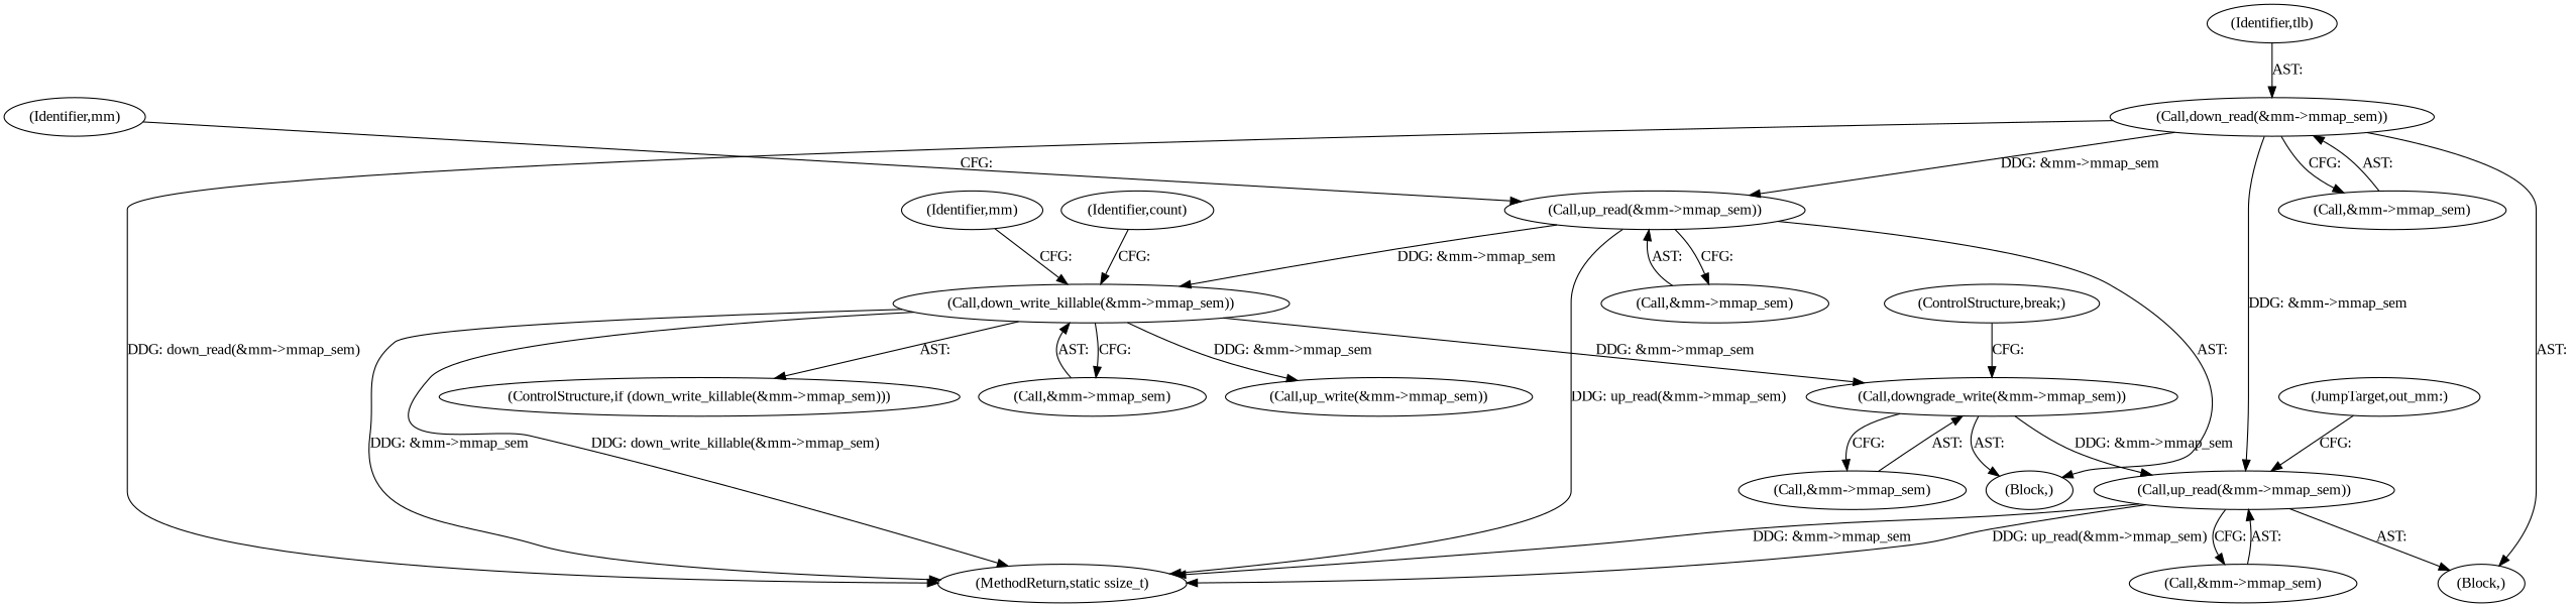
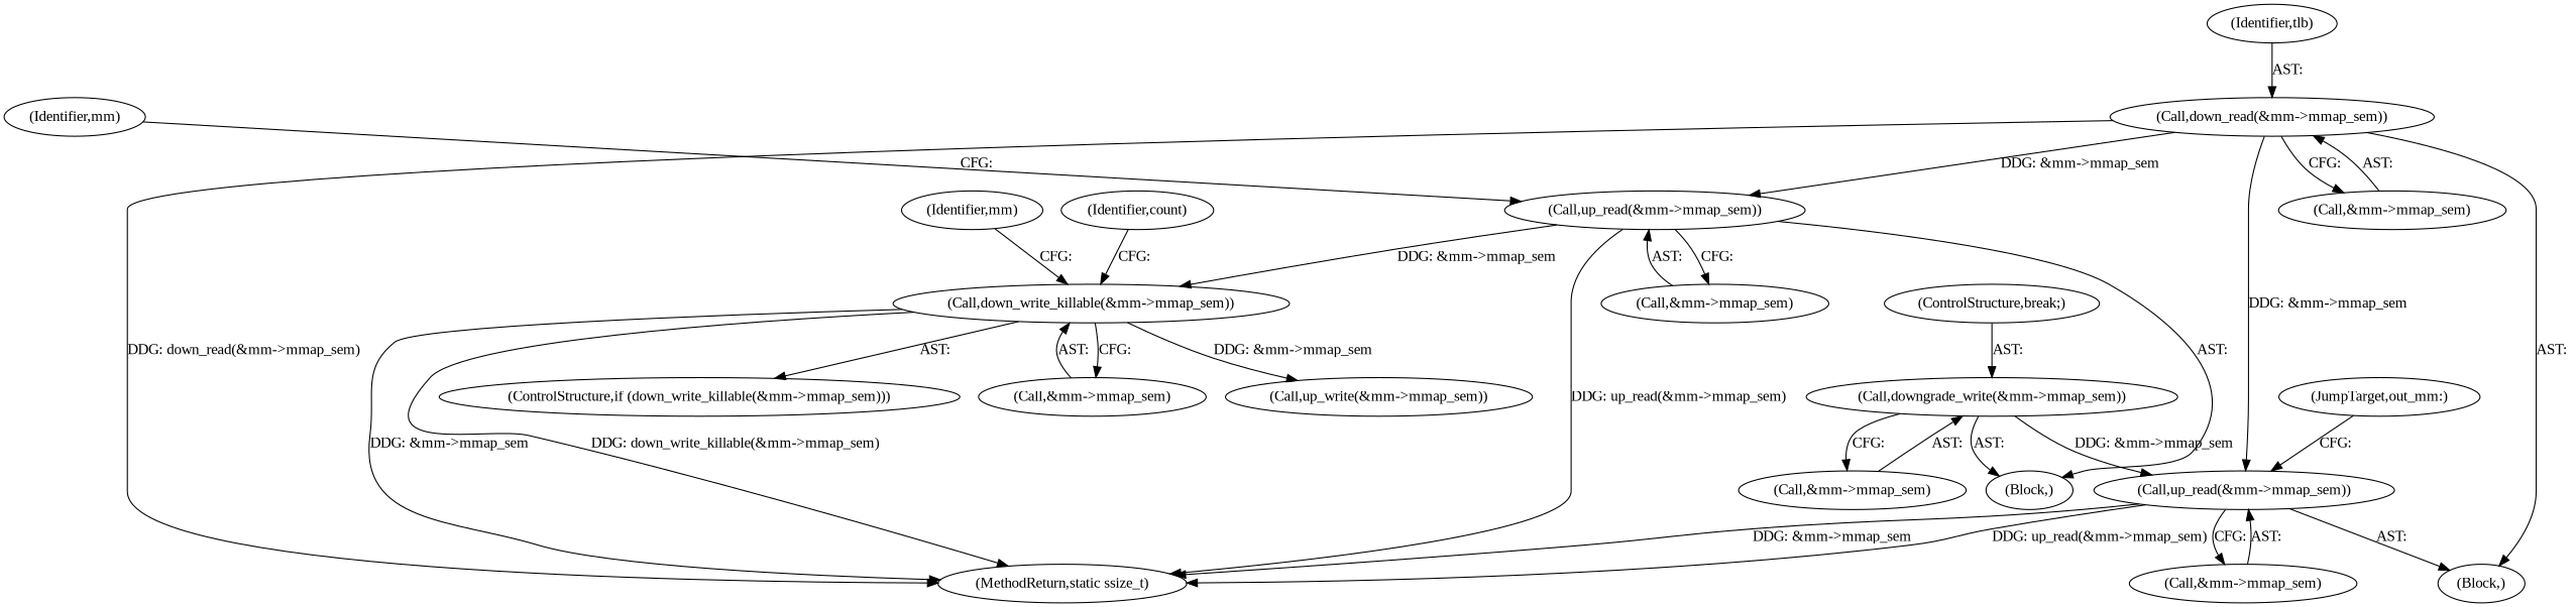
  digraph {
    fontname="Liberation Serif"
    node [fontname="Liberation Serif"]
    edge [fontname="Liberation Serif"]
    n1 [label="(Call,up_read(&mm->mmap_sem))"]
    n2 [label="(Block,)"]
    n3 [label="(Call,&mm->mmap_sem)"]
    n4 [label="(MethodReturn,static ssize_t)"]
    n5 [label="(Call,downgrade_write(&mm->mmap_sem))"]
    n6 [label="(Call,&mm->mmap_sem)"]
    n7 [label="(Block,)"]
    n8 [label="(Call,down_write_killable(&mm->mmap_sem))"]
    n9 [label="(ControlStructure,if (down_write_killable(&mm->mmap_sem)))"]
    n10 [label="(Call,&mm->mmap_sem)"]
    n11 [label="(Call,up_write(&mm->mmap_sem))"]
    n12 [label="(Call,up_read(&mm->mmap_sem))"]
    n13 [label="(Call,&mm->mmap_sem)"]
    n14 [label="(Call,down_read(&mm->mmap_sem))"]
    n15 [label="(Call,&mm->mmap_sem)"]
    n16 [label="(JumpTarget,out_mm:)"]
    n17 [label="(Identifier,tlb)"]
    n18 [label="(Identifier,count)"]
    n19 [label="(Identifier,mm)"]
    n20 [label="(ControlStructure,break;)"]
    n21 [label="(Identifier,mm)"]
    n1 -> n2 [label="AST: "]
    n1 -> n3 [label="CFG: "]
    n1 -> n4 [label="DDG: &mm->mmap_sem"]
    n1 -> n4 [label="DDG: up_read(&mm->mmap_sem)"]
    n3 -> n1 [label="AST: "]
    n5 -> n1 [label="DDG: &mm->mmap_sem"]
    n5 -> n6 [label="CFG: "]
    n5 -> n7 [label="AST: "]
    n6 -> n5 [label="AST: "]
    n8 -> n4 [label="DDG: &mm->mmap_sem"]
    n8 -> n4 [label="DDG: down_write_killable(&mm->mmap_sem)"]
-   n8 -> n5 [label="DDG: &mm->mmap_sem"]
    n8 -> n9 [label="AST: "]
    n8 -> n10 [label="CFG: "]
    n8 -> n11 [label="DDG: &mm->mmap_sem"]
    n10 -> n8 [label="AST: "]
    n12 -> n4 [label="DDG: up_read(&mm->mmap_sem)"]
    n12 -> n7 [label="AST: "]
    n12 -> n8 [label="DDG: &mm->mmap_sem"]
    n12 -> n13 [label="CFG: "]
    n13 -> n12 [label="AST: "]
    n14 -> n1 [label="DDG: &mm->mmap_sem"]
    n14 -> n2 [label="AST: "]
    n14 -> n4 [label="DDG: down_read(&mm->mmap_sem)"]
    n14 -> n12 [label="DDG: &mm->mmap_sem"]
    n14 -> n15 [label="CFG: "]
    n15 -> n14 [label="AST: "]
    n16 -> n1 [label="CFG: "]
    n17 -> n14 [label="AST: "]
    n18 -> n8 [label="CFG: "]
    n19 -> n8 [label="CFG: "]
-   n20 -> n5 [label="CFG: "]
+   n20 -> n5 [label="AST: "]
    n21 -> n12 [label="CFG: "]
  }
